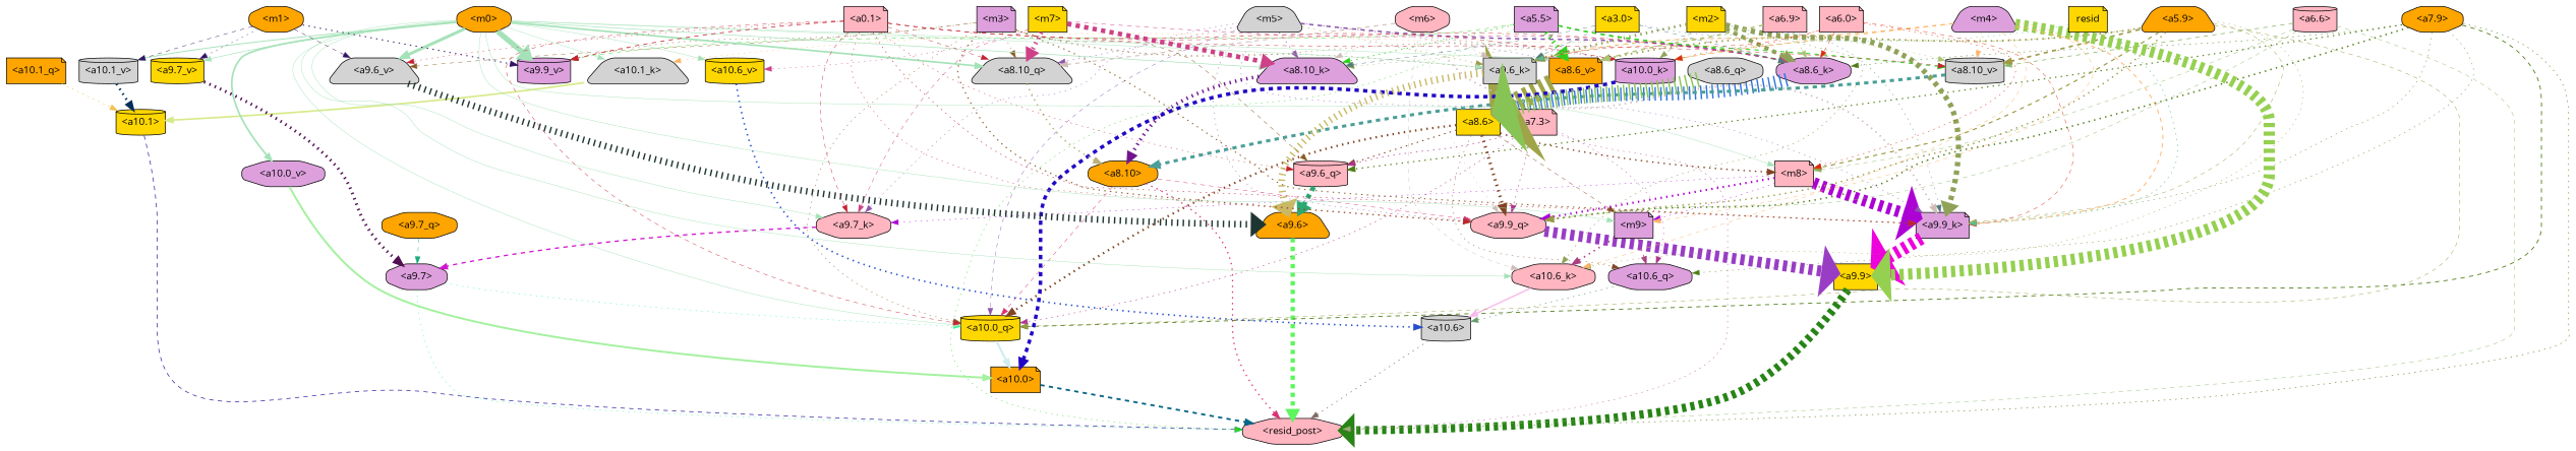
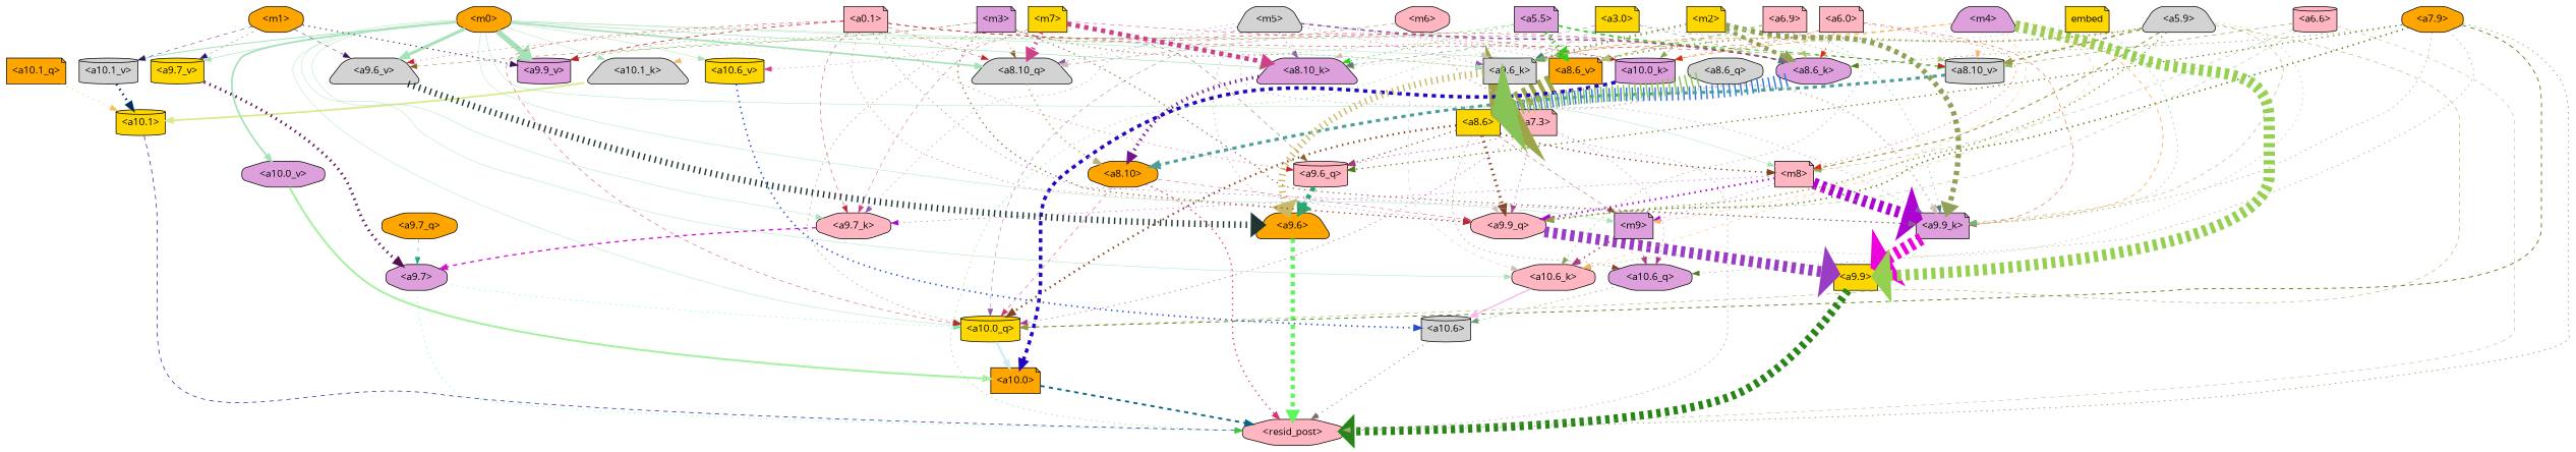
  strict digraph {
    fontname="Open Sans"
    splines=true
    node [color=black fillcolor=lightpink fontname="Open Sans" shape=note style="filled, rounded"]
    edge [color="#a5e2b8" fontname="Open Sans" penwidth=0.6 style=dotted]
    "<a10.6>" [fillcolor=lightgrey shape=cylinder]
    "<resid_post>" [shape=octagon]
    "<a10.1>" [fillcolor=gold shape=cylinder]
    "<a10.0>" [fillcolor=orange]
    "<a9.9>" [fillcolor=gold]
    "<a9.7>" [fillcolor=plum shape=octagon]
    "<a10.0_q>" [fillcolor=gold shape=cylinder]
    "<a9.6>" [fillcolor=orange shape=trapezium]
    "<a8.10>" [fillcolor=orange shape=octagon]
    "<a9.9_q>" [shape=octagon]
    "<a7.9>" [fillcolor=orange shape=octagon]
    "<a10.6_q>" [fillcolor=plum shape=octagon]
    "<a9.6_q>" [shape=cylinder]
    "<a9.9_k>" [fillcolor=plum]
    "<a8.6_k>" [fillcolor=plum shape=octagon]
    "<a8.6>" [fillcolor=gold]
    "<m8>"
    "<m9>" [fillcolor=plum]
    "<a7.3>"
    "<a6.6>" [shape=cylinder]
    "<a8.10_v>" [fillcolor=lightgrey shape=cylinder]
    "<a9.7_k>" [shape=octagon]
    "<a10.6_k>" [shape=octagon]
    "<a5.5>" [fillcolor=plum]
    "<a9.9_v>" [fillcolor=plum shape=cylinder]
    "<a8.10_k>" [fillcolor=plum shape=trapezium]
    "<a8.6_v>" [fillcolor=orange]
    "<a10.1_q>" [fillcolor=orange]
    "<a10.1_k>" [fillcolor=lightgrey shape=trapezium]
    "<a10.0_k>" [fillcolor=plum shape=cylinder]
    "<a10.6_v>" [fillcolor=gold shape=cylinder]
    "<a10.1_v>" [fillcolor=lightgrey shape=cylinder]
    "<a10.0_v>" [fillcolor=plum shape=octagon]
    "<m5>" [fillcolor=lightgrey shape=trapezium]
    "<a9.6_k>" [fillcolor=lightgrey]
    "<a8.10_q>" [fillcolor=lightgrey shape=trapezium]
-   "<a5.9>" [fillcolor=orange shape=trapezium]
+   "<a5.9>" [fillcolor=lightgrey shape=trapezium]
    "<m3>" [fillcolor=plum]
    "<a9.6_v>" [fillcolor=lightgrey shape=trapezium]
    "<m0>" [fillcolor=orange shape=octagon]
    "<a9.7_v>" [fillcolor=gold shape=cylinder]
    "<a0.1>"
    "<m6>" [shape=octagon]
    "<m4>" [fillcolor=plum shape=trapezium]
    "<m2>" [fillcolor=gold]
    "<a6.0>"
    "<m7>" [fillcolor=gold]
    "<m1>" [fillcolor=orange shape=octagon]
    "<a9.7_q>" [fillcolor=orange shape=octagon]
    "<a3.0>" [fillcolor=gold]
-   embed [fillcolor=gold label=resid]
+   embed [fillcolor=gold]
    "<a8.6_q>" [fillcolor=lightgrey shape=octagon]
    "<a6.9>"
    "<a10.6>" -> "<resid_post>" [color="#7f6966" penwidth=0.9498605728149414]
    "<a10.1>" -> "<resid_post>" [color="#2e25a0" penwidth=1.0084514617919922 style=dashed]
    "<a10.0>" -> "<resid_post>" [color="#066584" penwidth=2.5814952850341797 style=dashed]
    "<a9.9>" -> "<resid_post>" [color="#278416" penwidth=11.610888481140137 style=dashed]
    "<a9.7>" -> "<resid_post>" [color="#23f891"]
    "<a9.7>" -> "<a10.0_q>" [color="#23f891"]
    "<a10.0_q>" -> "<a10.0>" [color="#cfecf2" penwidth=2.905670166015625 style=""]
    "<a9.6>" -> "<resid_post>" [color="#5ef55f" penwidth=6.121421813964844 style=dashed]
    "<a8.10>" -> "<resid_post>" [color="#dc2f71" penwidth=1.7841739654541016]
    "<a8.10>" -> "<a10.0_q>" [color="#dc2f71" penwidth=0.6612663269042969 style=dashed]
    "<a8.10>" -> "<a9.9_q>" [color="#dc2f71" style=dashed]
    "<a9.9_q>" -> "<a9.9>" [color="#993dc5" penwidth=15.310546875 style=dashed]
    "<a7.9>" -> "<resid_post>" [color="#507c16" penwidth=0.8109169006347656]
    "<a7.9>" -> "<a10.0_q>" [color="#507c16" penwidth=1.19378662109375 style=dashed]
    "<a7.9>" -> "<a9.9_q>" [color="#507c16" penwidth=2.1764984130859375]
    "<a7.9>" -> "<a10.6_q>" [color="#507c16"]
    "<a7.9>" -> "<a9.6_q>" [color="#507c16" penwidth=1.6184196472167969]
    "<a7.9>" -> "<a9.9_k>" [color="#507c16"]
    "<a7.9>" -> "<a8.6_k>" [color="#507c16" penwidth=0.7570610046386719]
    "<a10.6_q>" -> "<a10.6>" [color="#679c6e" penwidth=0.9244728088378906]
    "<a9.6_q>" -> "<a9.6>" [color="#2ca870" penwidth=6.823722839355469 style=dashed]
    "<a9.9_k>" -> "<a9.9>" [color="#ed01dc" penwidth=17.953022003173828 style=dashed]
    "<a8.6_k>" -> "<a8.6>" [color="#2f75df" penwidth=19.114789962768555]
    "<a8.6>" -> "<a10.0_q>" [color="#814322" penwidth=3.1841888427734375]
    "<a8.6>" -> "<a9.9_q>" [color="#814322" penwidth=4.482503890991211]
    "<a8.6>" -> "<a10.6_q>" [color="#814322"]
    "<a8.6>" -> "<a9.6_q>" [color="#814322" penwidth=1.515838623046875]
    "<a8.6>" -> "<m8>" [color="#814322" penwidth=1.972564697265625]
    "<a8.6>" -> "<m9>" [color="#814322" style=dashed]
    "<m8>" -> "<a9.9_q>" [color="#ac03d4" penwidth=3.073810577392578]
    "<m8>" -> "<a9.9_k>" [color="#ac03d4" penwidth=16.255420684814453 style=dashed]
    "<m8>" -> "<m9>" [color="#ac03d4"]
    "<m8>" -> "<a9.7_k>" [color="#ac03d4"]
    "<m9>" -> "<a10.6_q>" [color="#a93e81" penwidth=1.0384025573730469 style=dashed]
    "<m9>" -> "<a10.6_k>" [color="#a93e81" penwidth=2.371124267578125]
    "<a7.3>" -> "<resid_post>" [color="#ad358d"]
    "<a7.3>" -> "<a10.0_q>" [color="#ad358d" penwidth=0.8208656311035156]
    "<a7.3>" -> "<a9.9_q>" [color="#ad358d" penwidth=0.8119163513183594]
    "<a7.3>" -> "<a10.6_q>" [color="#ad358d"]
    "<a7.3>" -> "<a9.6_q>" [color="#ad358d" penwidth=0.9649925231933594]
    "<a6.6>" -> "<resid_post>" [color="#8bb867" style=dashed]
    "<a6.6>" -> "<a9.9_q>" [color="#8bb867" style=dashed]
    "<a6.6>" -> "<m8>" [color="#8bb867" style=dashed]
    "<a6.6>" -> "<a8.10_v>" [color="#8bb867" penwidth=1.0661506652832031 style=dashed]
    "<a8.10_v>" -> "<a8.10>" [color="#4a9f98" penwidth=4.248416900634766 style=dashed]
    "<a9.7_k>" -> "<a9.7>" [color="#d115cf" penwidth=1.85101318359375 style=dashed]
    "<a10.6_k>" -> "<a10.6>" [color="#f8baeb" penwidth=2.0319366455078125 style=""]
    "<a5.5>" -> "<resid_post>" [color="#2fd11e"]
    "<a5.5>" -> "<a8.6_k>" [color="#2fd11e" penwidth=2.00030517578125 style=dashed]
    "<a5.5>" -> "<a8.10_v>" [color="#2fd11e" penwidth=1.4206085205078125 style=dashed]
    "<a5.5>" -> "<a9.9_v>" [color="#2fd11e" style=dashed]
    "<a5.5>" -> "<a8.10_k>" [color="#2fd11e" penwidth=1.1390800476074219]
    "<a5.5>" -> "<a8.6_v>" [color="#2fd11e" penwidth=6.534294128417969]
    "<a8.10_k>" -> "<a8.10>" [color="#721390" penwidth=5.009056091308594]
    "<a8.6_v>" -> "<a8.6>" [color="#a0a449" penwidth=27.461654663085938 style=dashed]
    "<a10.1_q>" -> "<a10.1>" [color="#f3c150" penwidth=0.9268798828125]
    "<a10.1_k>" -> "<a10.1>" [color="#d7ea8a" penwidth=2.4037628173828125 style=""]
    "<a10.0_k>" -> "<a10.0>" [color="#2107c5" penwidth=4.9319305419921875 style=dashed]
    "<a10.6_v>" -> "<a10.6>" [color="#244dce" penwidth=2.290935516357422]
    "<a10.1_v>" -> "<a10.1>" [color="#062f5a" penwidth=3.6398468017578125]
    "<a10.0_v>" -> "<a10.0>" [color="#a4f19f" penwidth=2.7666168212890625 style=""]
    "<m5>" -> "<a10.0_q>" [color="#8e56ad" style=dashed]
    "<m5>" -> "<a9.9_q>" [color="#8e56ad"]
    "<m5>" -> "<a9.9_k>" [color="#8e56ad"]
    "<m5>" -> "<a8.6_k>" [color="#8e56ad" penwidth=2.1219520568847656 style=dashed]
    "<m5>" -> "<a9.7_k>" [color="#8e56ad"]
    "<m5>" -> "<a8.10_k>" [color="#8e56ad" penwidth=0.9238471984863281]
    "<m5>" -> "<a8.6_v>" [color="#8e56ad"]
    "<m5>" -> "<a10.0_k>" [color="#8e56ad"]
-   "<m5>" -> "<a9.6_k>" [color="#9a9b44" penwidth=0.7197036743164062]
+   "<m5>" -> "<a9.6_k>" [color="#8e56ad" penwidth=0.7197036743164062]
    "<m5>" -> "<a8.10_q>" [color="#8e56ad" penwidth=0.7198371887207031]
    "<a9.6_k>" -> "<a9.6>" [color="#c9b966" penwidth=9.787818908691406]
    "<a8.10_q>" -> "<a8.10>" [color="#bcb27a" penwidth=2.2933731079101562]
    "<a5.9>" -> "<a10.0_q>" [color="#9a9b44" penwidth=0.6463394165039062 style=dashed]
    "<a5.9>" -> "<a9.9_q>" [color="#9a9b44" penwidth=2.019031524658203]
    "<a5.9>" -> "<a9.9_k>" [color="#9a9b44" style=dashed]
    "<a5.9>" -> "<m8>" [color="#9a9b44" penwidth=1.6550712585449219 style=dashed]
    "<a5.9>" -> "<a8.10_v>" [color="#9a9b44" penwidth=2.2765426635742188 style=dashed]
    "<a5.9>" -> "<a10.6_k>" [color="#9a9b44"]
    "<a5.9>" -> "<a8.6_v>" [color="#9a9b44" penwidth=2.4934005737304688]
    "<a5.9>" -> "<a10.0_k>" [color="#9a9b44" style=dashed]
    "<m3>" -> "<a10.0_q>" [color="#895d27" penwidth=0.6597442626953125]
    "<m3>" -> "<a9.9_q>" [color="#895d27" penwidth=1.6276321411132812]
    "<m3>" -> "<a9.6_q>" [color="#895d27" penwidth=0.6724472045898438 style=dashed]
    "<m3>" -> "<a9.9_k>" [color="#895d27" penwidth=1.4574642181396484]
    "<m3>" -> "<a9.9_v>" [color="#895d27" penwidth=0.6589469909667969]
    "<m3>" -> "<a10.0_k>" [color="#895d27" penwidth=0.6506614685058594]
    "<m3>" -> "<a9.6_k>" [color="#895d27"]
    "<m3>" -> "<a8.10_q>" [color="#895d27"]
    "<m3>" -> "<a9.6_v>" [color="#895d27" style=dashed]
    "<a9.6_v>" -> "<a9.6>" [color="#1e3531" penwidth=9.212547302246094]
    "<m0>" -> "<a10.0_q>" [style=""]
    "<m0>" -> "<m8>" [style=""]
    "<m0>" -> "<m9>" [style=""]
    "<m0>" -> "<a9.7_k>" [style=""]
    "<m0>" -> "<a10.6_k>" [style=""]
    "<m0>" -> "<a9.9_v>" [penwidth=7.537467956542969 style=""]
    "<m0>" -> "<a8.10_k>" [penwidth=0.9220962524414062 style=""]
    "<m0>" -> "<a8.6_v>" [style=""]
    "<m0>" -> "<a10.1_k>" [style=""]
    "<m0>" -> "<a10.6_v>" [style=""]
    "<m0>" -> "<a10.1_v>" [penwidth=1.3360328674316406 style=""]
    "<m0>" -> "<a10.0_v>" [penwidth=2.4083595275878906 style=""]
    "<m0>" -> "<a9.6_k>" [style=""]
    "<m0>" -> "<a8.10_q>" [penwidth=2.3761940002441406 style=""]
    "<m0>" -> "<a9.6_v>" [penwidth=4.1688385009765625 style=""]
    "<m0>" -> "<a9.7_v>" [penwidth=0.8575286865234375 style=""]
    "<a9.7_v>" -> "<a9.7>" [color="#520f52" penwidth=4.305488586425781]
    "<a0.1>" -> "<a10.0_q>" [color="#c52131" style=dashed]
    "<a0.1>" -> "<a9.9_q>" [color="#c52131"]
    "<a0.1>" -> "<a9.6_q>" [color="#c52131"]
-   "<a0.1>" -> "<a9.9_k>" [color="#c52131" penwidth=0.81341552734375]
+   "<a0.1>" -> "<a9.9_k>" [color="#8e56ad" penwidth=0.81341552734375]
    "<a0.1>" -> "<a8.6_k>" [color="#c52131" style=dashed]
    "<a0.1>" -> "<a8.10_v>" [color="#c52131" style=dashed]
    "<a0.1>" -> "<a9.7_k>" [color="#c52131" style=dashed]
    "<a0.1>" -> "<a9.9_v>" [color="#c52131" penwidth=1.062591552734375 style=dashed]
    "<a0.1>" -> "<a10.0_k>" [color="#c52131" penwidth=0.6768684387207031 style=dashed]
    "<a0.1>" -> "<a8.10_q>" [color="#c52131" style=dashed]
    "<a0.1>" -> "<a9.6_v>" [color="#c52131"]
    "<m6>" -> "<a9.9_q>" [color="#d0bdb7"]
    "<m6>" -> "<a9.9_k>" [color="#d0bdb7" penwidth=2.533975601196289]
    "<m6>" -> "<a10.6_k>" [color="#d0bdb7" style=dashed]
    "<m6>" -> "<a8.10_k>" [color="#d0bdb7" style=dashed]
    "<m6>" -> "<a9.6_k>" [color="#d0bdb7" penwidth=0.9471282958984375]
    "<m6>" -> "<a8.10_q>" [color="#d0bdb7" penwidth=1.4854621887207031 style=dashed]
    "<m4>" -> "<a9.9>" [color="#95d051" penwidth=15.728643417358398 style=dashed]
    "<m4>" -> "<a9.9_k>" [color="#fcb467" penwidth=1.3186264038085938 style=dashed]
    "<m4>" -> "<m9>" [color="#fcb467" style=dashed]
    "<m4>" -> "<a8.10_v>" [color="#fcb467"]
    "<m4>" -> "<a10.6_k>" [color="#fcb467" style=dashed]
    "<m4>" -> "<a10.1_k>" [color="#fcb467"]
    "<m4>" -> "<a10.0_k>" [color="#fcb467" penwidth=1.230804443359375 style=dashed]
    "<m4>" -> "<a9.6_k>" [color="#fcb467" penwidth=1.3722038269042969 style=dashed]
    "<m2>" -> "<a9.9_k>" [color="#8fa258" penwidth=7.476325988769531 style=dashed]
    "<m2>" -> "<a8.6_k>" [color="#8fa258" penwidth=5.699577331542969 style=dashed]
    "<m2>" -> "<a10.6_k>" [color="#8fa258" penwidth=0.8380241394042969]
    "<m2>" -> "<a8.10_k>" [color="#8fa258"]
    "<m2>" -> "<a10.0_k>" [color="#8fa258" penwidth=0.6622200012207031 style=dashed]
    "<m2>" -> "<a9.6_k>" [color="#8fa258" penwidth=3.761505126953125]
    "<a6.0>" -> "<a9.9_k>" [color="#da2c10" style=dashed]
    "<a6.0>" -> "<a8.6_k>" [color="#da2c10" style=dashed]
    "<a6.0>" -> "<m8>" [color="#da2c10" penwidth=0.7418403625488281]
    "<a6.0>" -> "<a10.0_k>" [color="#da2c10"]
    "<a6.0>" -> "<a9.6_k>" [color="#da2c10" style=dashed]
    "<m7>" -> "<a8.6_k>" [color="#ce4087" penwidth=0.6821136474609375 style=dashed]
    "<m7>" -> "<a9.7_k>" [color="#ce4087" style=dashed]
    "<m7>" -> "<a8.10_k>" [color="#ce4087" penwidth=6.505390167236328 style=dashed]
    "<m7>" -> "<a10.6_v>" [color="#ce4087"]
    "<m7>" -> "<a8.10_q>" [color="#ce4087" penwidth=6.2237091064453125]
    "<m1>" -> "<a9.9_v>" [color="#341363" penwidth=1.4082679748535156]
    "<m1>" -> "<a10.1_v>" [color="#341363" style=dashed]
    "<m1>" -> "<a9.6_v>" [color="#341363" style=dashed]
    "<m1>" -> "<a9.7_v>" [color="#341363"]
    "<a9.7_q>" -> "<a9.7>" [color="#19ab7e" style=dashed]
    "<a3.0>" -> "<a9.9_k>" [color="#51797c"]
    "<a3.0>" -> "<a8.6_k>" [color="#51797c" style=dashed]
    "<a3.0>" -> "<a8.10_k>" [color="#51797c" style=dashed]
    "<a3.0>" -> "<a9.6_k>" [color="#51797c" style=dashed]
    embed -> "<a9.9_k>" [color="#58be8c" penwidth=0.8602714538574219]
    embed -> "<a9.6_k>" [color="#58be8c"]
    "<a8.6_q>" -> "<a8.6>" [color="#88c356" penwidth=22.21251106262207]
    "<a6.9>" -> "<a8.6_k>" [color="#aac375" style=dashed]
    "<a6.9>" -> "<a8.10_v>" [color="#aac375"]
    "<a6.9>" -> "<a8.6_v>" [color="#aac375" penwidth=2.0546798706054688 style=dashed]
  }
